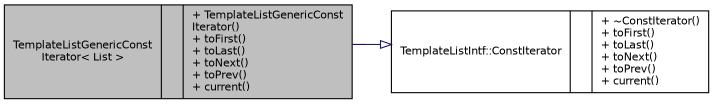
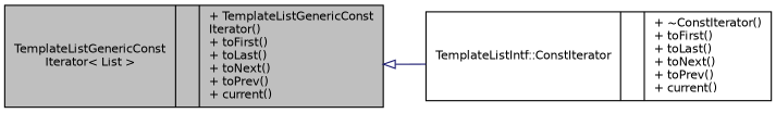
  digraph {
    rankdir=LR
    node [color=black fontname=Helvetica fontsize=10 shape=record style=filled]
    n1 [fillcolor=grey75 fontcolor=black height=0.2 label="{TemplateListGenericConst\lIterator\< List \>\n||+ TemplateListGenericConst\lIterator()\l+ toFirst()\l+ toLast()\l+ toNext()\l+ toPrev()\l+ current()\l}" width=0.4]
    n2 [fillcolor=white height=0.2 label="{TemplateListIntf::ConstIterator\n||+ ~ConstIterator()\l+ toFirst()\l+ toLast()\l+ toNext()\l+ toPrev()\l+ current()\l}" width=0.4]
-   n2 -> n1 [arrowtail=onormal color=midnightblue dir=back fontname=Helvetica fontsize=10 labelfontname=Helvetica labelfontsize=10 style=solid]
+   n1 -> n2 [arrowtail=onormal color=midnightblue dir=back fontname=Helvetica fontsize=10 labelfontname=Helvetica labelfontsize=10 style=solid]
  }
